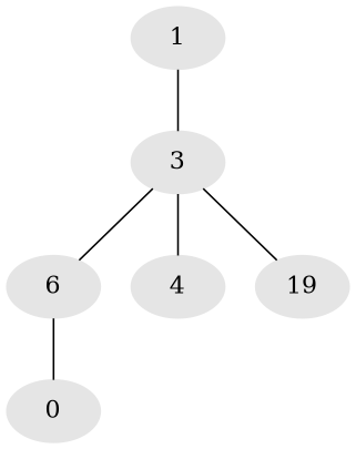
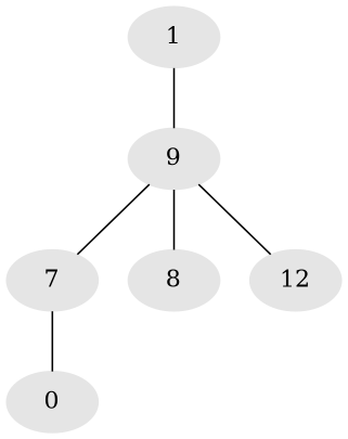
  graph {
    node [color=gray90 style=filled]
    1 [super="+2+5+6+15+17+20"]
-   3 [super="+8"]
-   7 [super="+16" label=6]
-   4 [super="+11+13+16+18+19"]
-   12 [super="+6+14" label=19]
+   3 [super="+8" label=9]
+   7 [super="+16"]
+   4 [super="+11+13+16+18+19" label=8]
+   12 [super="+6+14"]
    n6 [label=0 super="+10+18"]
    1 -- 3
    3 -- 7
    3 -- 4
    3 -- 12
    7 -- n6
  }
